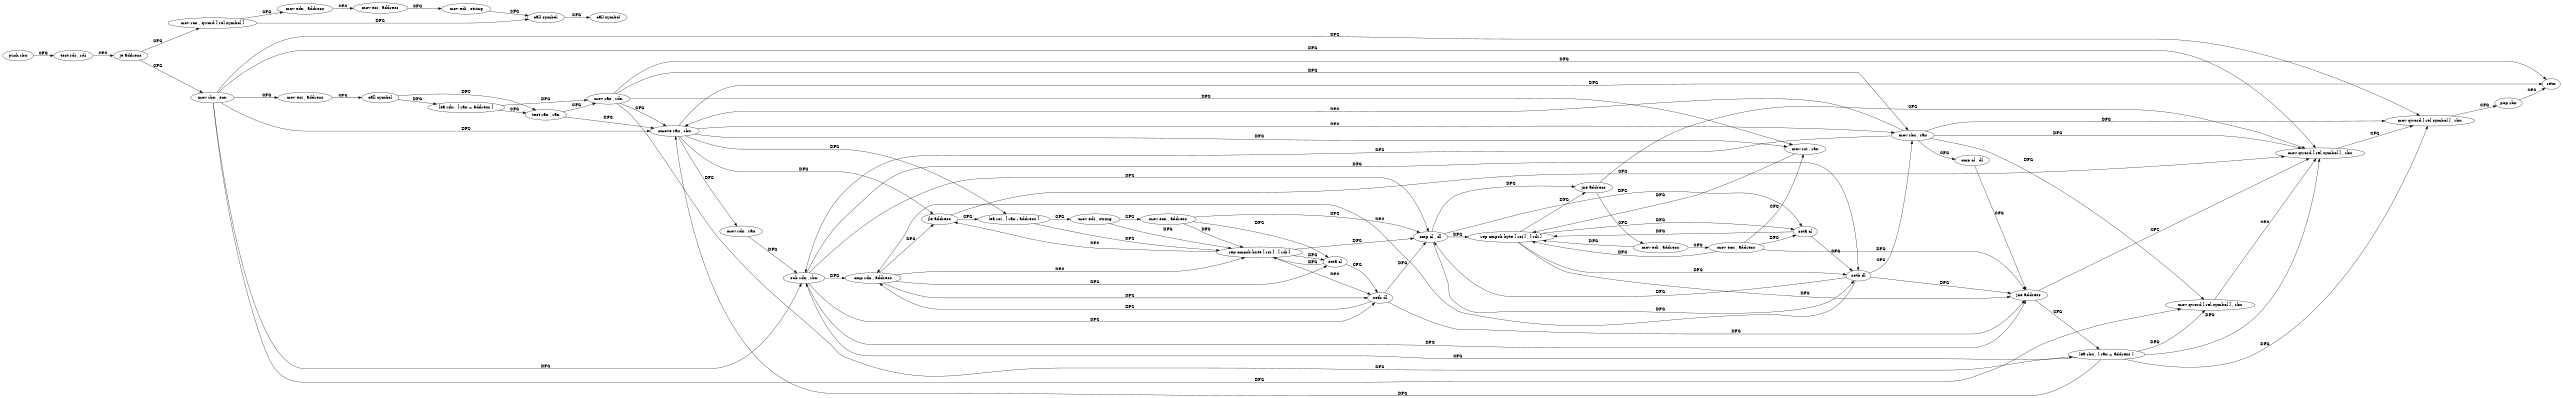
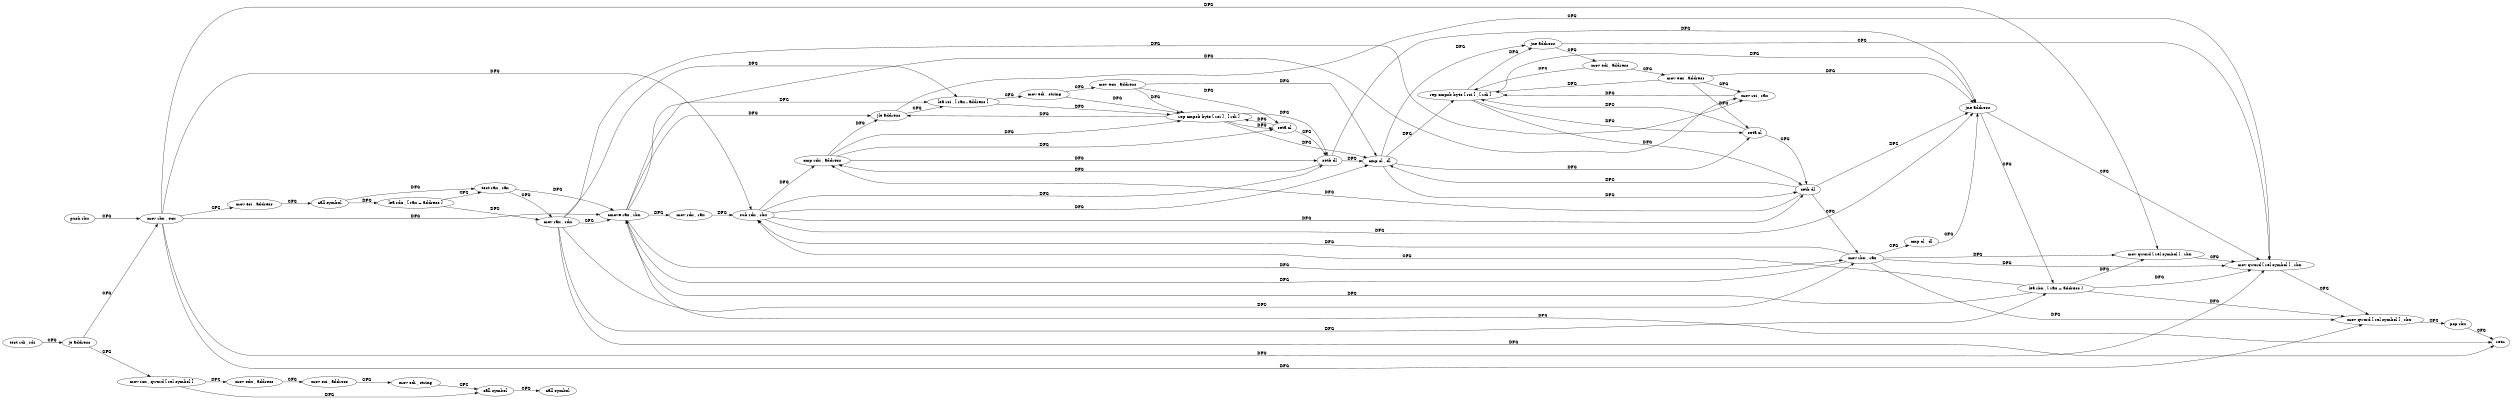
  digraph {
    rankdir=LR
    n1 [label="push rbx"]
    n2 [label="test rdi , rdi"]
    n3 [label="je address"]
    n4 [label="mov rcx , qword [ rel symbol ]"]
    n5 [label="mov rbx , ecx"]
    n6 [label="mov edx , address"]
    n7 [label="call symbol"]
    n8 [label="mov esi , address"]
    n9 [label="cmove rax , rbx"]
    n10 [label="sub rdx , rbx"]
    n11 [label="mov qword [ rel symbol ] , rbx"]
    n12 [label="mov qword [ rel symbol ] , rbx"]
    n13 [label="mov qword [ rel symbol ] , rbx"]
    n14 [label="mov esi , address"]
    n15 [label="call symbol"]
    n16 [label="call symbol"]
    n17 [label="mov rdx , rax"]
    n18 [label="lea rsi , [ rax - address ]"]
    n19 [label=retn]
    n20 [label="mov rsi , rax"]
    n21 [label="mov rbx , rax"]
    n22 [label="jle address"]
    n23 [label="cmp rdx , address"]
    n24 [label="setb dl"]
    n25 [label="cmp cl , dl"]
    n26 [label="setb dl"]
    n27 [label="jne address"]
    n28 [label="pop rbx"]
    n29 [label="mov edi , string"]
    n30 [label="lea rdx , [ rax + address ]"]
    n31 [label="test rax , rax"]
    n32 [label="mov rax , rdx"]
    n33 [label="lea rbx , [ rax + address ]"]
    n34 [label="rep cmpsb byte [ rsi ] , [ rdi ]"]
    n35 [label="mov edi , string"]
    n36 [label="rep cmpsb byte [ rsi ] , [ rdi ]"]
    n37 [label="cmp cl , dl"]
    n38 [label="seta cl"]
    n39 [label="jne address"]
    n40 [label="seta cl"]
    n41 [label="mov ecx , address"]
    n42 [label="mov edi , address"]
    n43 [label="mov ecx , address"]
-   n1 -> n2 [label=CFG]
+   n1 -> n5 [label=CFG]
    n2 -> n3 [label=CFG]
    n3 -> n4 [label=CFG]
    n3 -> n5 [label=CFG]
-   n4 -> n6 [label=CFG]
+   n4 -> n6 [label=DFG]
    n4 -> n7 [label=DFG]
    n5 -> n8 [label=CFG]
    n5 -> n9 [label=DFG]
    n5 -> n10 [label=DFG]
    n5 -> n11 [label=DFG]
    n5 -> n12 [label=DFG]
    n5 -> n13 [label=DFG]
    n6 -> n14 [label=CFG]
    n7 -> n15 [label=CFG]
    n8 -> n16 [label=CFG]
    n9 -> n17 [label=DFG]
    n9 -> n18 [label=DFG]
    n9 -> n19 [label=DFG]
    n9 -> n20 [label=DFG]
    n9 -> n21 [label=DFG]
    n9 -> n22 [label=DFG]
    n10 -> n23 [label=DFG]
    n10 -> n24 [label=DFG]
    n10 -> n25 [label=DFG]
    n10 -> n26 [label=DFG]
    n10 -> n27 [label=DFG]
    n11 -> n12 [label=CFG]
    n12 -> n28 [label=CFG]
    n13 -> n11 [label=CFG]
    n14 -> n29 [label=CFG]
    n16 -> n30 [label=DFG]
    n16 -> n31 [label=DFG]
    n17 -> n10 [label=DFG]
    n18 -> n34 [label=DFG]
    n18 -> n35 [label=CFG]
    n20 -> n36 [label=DFG]
    n21 -> n9 [label=DFG]
    n21 -> n10 [label=DFG]
    n21 -> n11 [label=DFG]
    n21 -> n12 [label=DFG]
    n21 -> n13 [label=DFG]
    n21 -> n37 [label=CFG]
    n22 -> n11 [label=CFG]
    n22 -> n18 [label=CFG]
    n23 -> n22 [label=DFG]
    n23 -> n24 [label=DFG]
    n23 -> n34 [label=DFG]
    n23 -> n38 [label=DFG]
    n24 -> n23 [label=DFG]
    n24 -> n25 [label=DFG]
    n24 -> n27 [label=DFG]
    n25 -> n26 [label=DFG]
    n25 -> n36 [label=DFG]
    n25 -> n39 [label=DFG]
    n25 -> n40 [label=DFG]
    n26 -> n21 [label=CFG]
    n26 -> n23 [label=DFG]
    n26 -> n25 [label=DFG]
    n26 -> n27 [label=DFG]
    n27 -> n11 [label=CFG]
    n27 -> n33 [label=CFG]
    n28 -> n19 [label=CFG]
    n29 -> n7 [label=CFG]
    n30 -> n31 [label=CFG]
    n30 -> n32 [label=DFG]
    n31 -> n9 [label=DFG]
    n31 -> n32 [label=CFG]
    n32 -> n9 [label=CFG]
+   n32 -> n18 [label=DFG]
    n32 -> n19 [label=DFG]
    n32 -> n20 [label=DFG]
    n32 -> n21 [label=DFG]
    n32 -> n33 [label=DFG]
    n33 -> n9 [label=DFG]
    n33 -> n10 [label=CFG]
    n33 -> n11 [label=DFG]
    n33 -> n12 [label=DFG]
    n33 -> n13 [label=DFG]
    n34 -> n22 [label=DFG]
    n34 -> n24 [label=DFG]
    n34 -> n25 [label=DFG]
    n34 -> n38 [label=DFG]
    n35 -> n34 [label=DFG]
    n35 -> n41 [label=CFG]
    n36 -> n26 [label=DFG]
    n36 -> n27 [label=DFG]
    n36 -> n39 [label=DFG]
    n36 -> n40 [label=DFG]
    n37 -> n27 [label=CFG]
    n38 -> n24 [label=CFG]
    n38 -> n34 [label=DFG]
    n39 -> n11 [label=CFG]
    n39 -> n42 [label=CFG]
    n40 -> n26 [label=CFG]
    n40 -> n36 [label=DFG]
    n41 -> n25 [label=DFG]
    n41 -> n34 [label=DFG]
    n41 -> n38 [label=DFG]
    n42 -> n36 [label=DFG]
    n42 -> n43 [label=CFG]
    n43 -> n20 [label=CFG]
    n43 -> n27 [label=DFG]
    n43 -> n36 [label=DFG]
    n43 -> n40 [label=DFG]
  }
